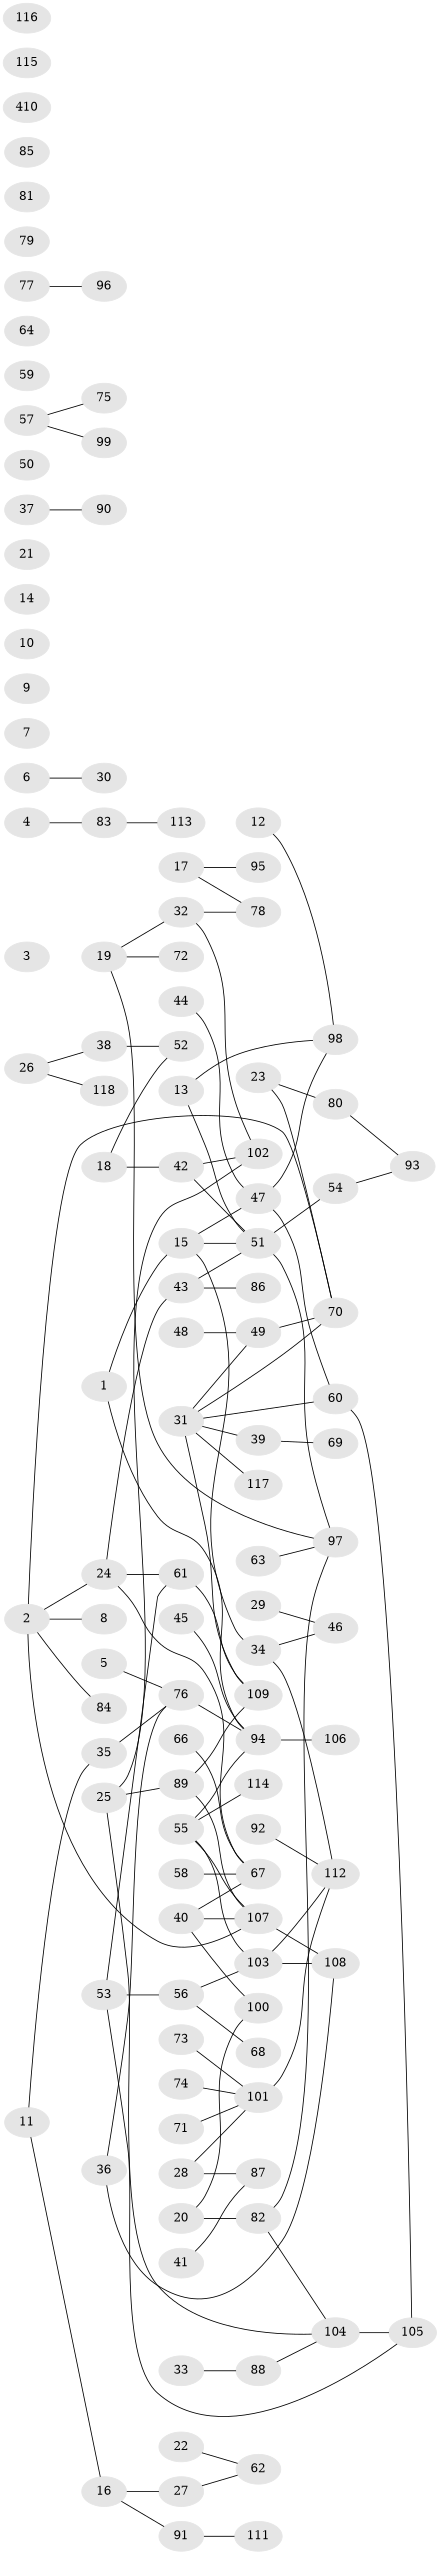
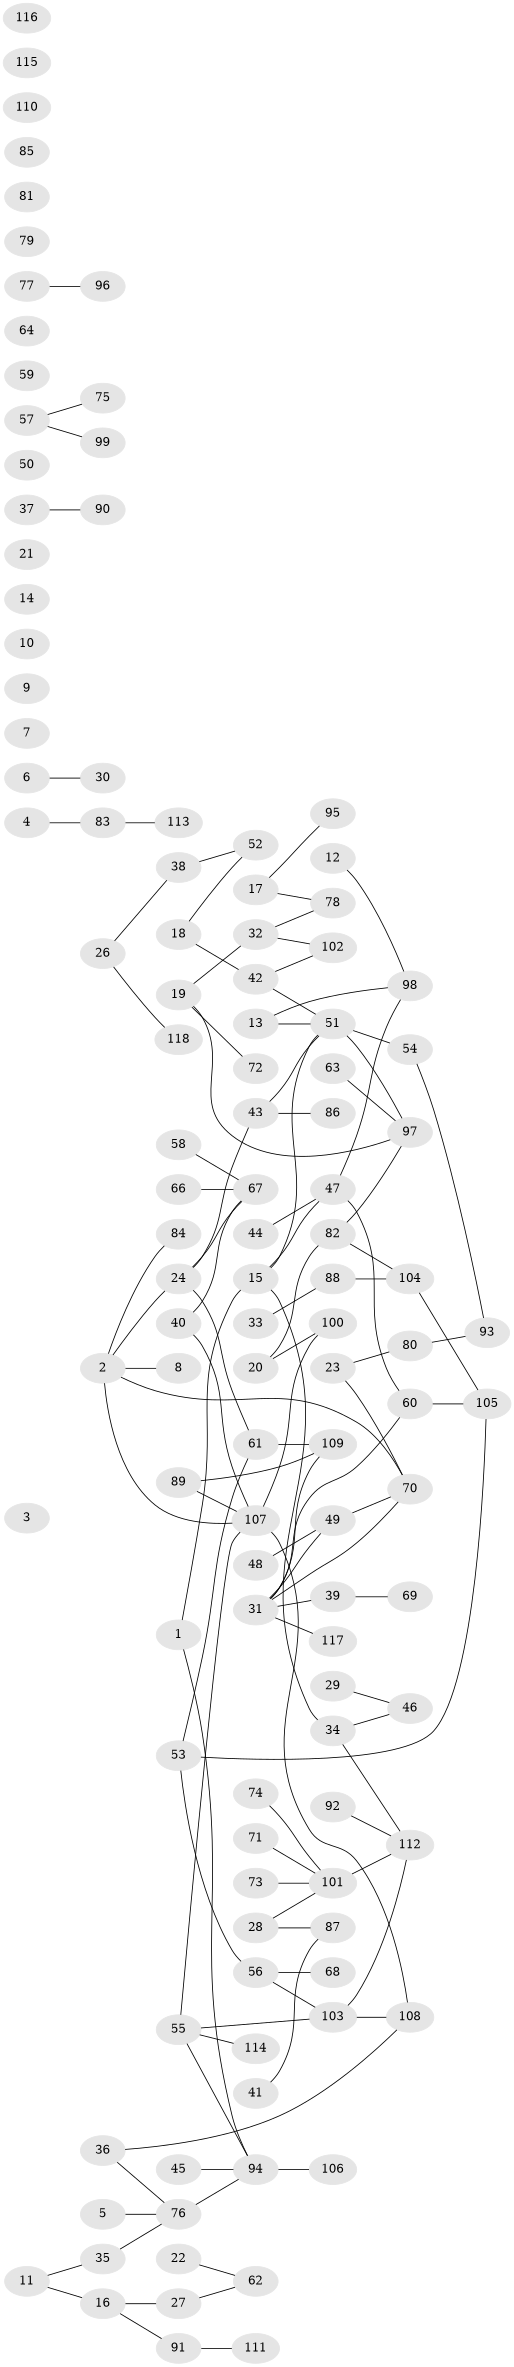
  graph {
    rankdir=LR
    node [color=gray90 style=filled]
    1
    15
    94
    51
    34
    47
    106
    2
    8
    24
    70
    84
    107
    43
    67
    61
    108
    3
    4
    83
    113
    5
    76
    6
    30
    7
    9
    10
    11
    16
    35
    27
    91
    12
    98
    13
    97
    54
    14
    46
    112
    60
    62
    111
    17
    78
    95
    18
    42
    52
    102
    19
    32
    72
    20
    82
    100
    104
    21
    22
    23
    80
    93
    37
    90
    86
-   25
    89
    109
    105
    26
    38
    118
    28
    87
    101
    29
    31
    39
    49
    117
    69
    33
    88
    36
    40
    41
    44
    45
    48
    50
    53
    56
    68
    103
    55
    114
    57
    75
    99
    58
    59
    63
    64
    66
    71
    73
    74
    77
    96
    79
    81
    85
    92
-   110 [label=410]
+   110
    115
    116
    1 -- 15
    1 -- 94
    15 -- 51
    15 -- 34
    15 -- 47
    94 -- 106
    51 -- 97
    51 -- 54
    34 -- 46
    34 -- 112
    47 -- 98
    47 -- 60
    2 -- 8
    2 -- 24
    2 -- 70
    2 -- 84
    2 -- 107
    24 -- 43
    24 -- 67
    24 -- 61
    107 -- 108
    43 -- 51
    43 -- 86
    61 -- 109
    4 -- 83
    83 -- 113
    5 -- 76
    76 -- 94
    6 -- 30
    11 -- 16
    11 -- 35
    16 -- 27
    16 -- 91
    35 -- 76
    27 -- 62
    91 -- 111
    12 -- 98
    13 -- 51
    13 -- 98
    54 -- 93
    60 -- 105
    17 -- 78
    17 -- 95
    18 -- 42
    18 -- 52
    42 -- 51
    42 -- 102
    19 -- 97
    19 -- 32
    19 -- 72
    32 -- 78
    32 -- 102
    20 -- 82
    20 -- 100
    82 -- 97
    82 -- 104
    104 -- 105
    22 -- 62
    23 -- 70
    23 -- 80
    80 -- 93
    37 -- 90
-   25 -- 102
-   25 -- 104
-   25 -- 89
    89 -- 107
    89 -- 109
    26 -- 38
    26 -- 118
    38 -- 52
    28 -- 87
    28 -- 101
    101 -- 112
    29 -- 46
    31 -- 70
    31 -- 60
    31 -- 109
    31 -- 39
    31 -- 49
    31 -- 117
    39 -- 69
    49 -- 70
    33 -- 88
    88 -- 104
    36 -- 108
    36 -- 76
    40 -- 107
    40 -- 67
-   40 -- 100
+   107 -- 100
    41 -- 87
    44 -- 47
    45 -- 94
    48 -- 49
    53 -- 61
    53 -- 105
    53 -- 56
    56 -- 68
    56 -- 103
    103 -- 108
    103 -- 112
    55 -- 94
    55 -- 107
    55 -- 103
    55 -- 114
    57 -- 75
    57 -- 99
    58 -- 67
    63 -- 97
    66 -- 67
    71 -- 101
    73 -- 101
    74 -- 101
    77 -- 96
    92 -- 112
  }
